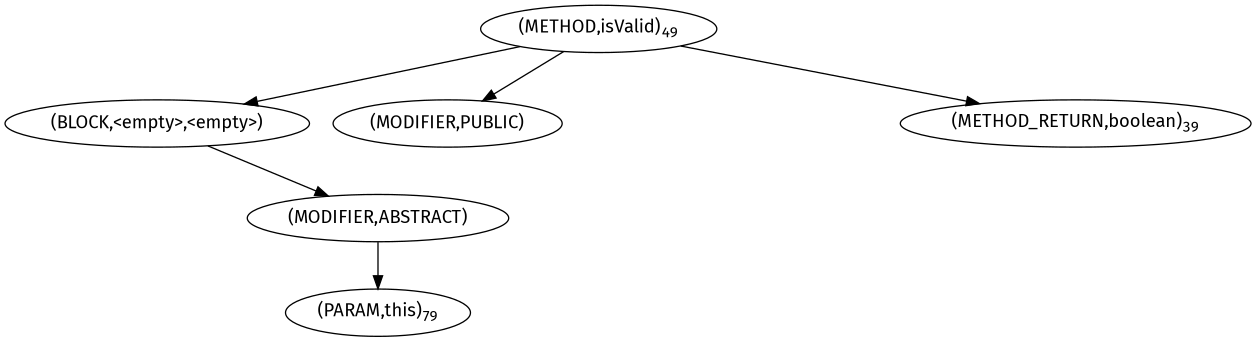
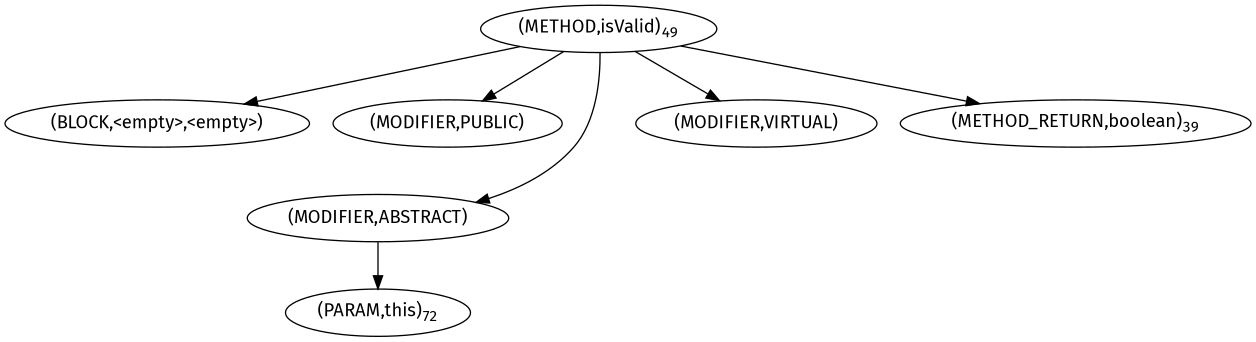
  digraph {
    fontname="Fira Sans"
    node [fontname="Fira Sans"]
    edge [fontname="Fira Sans"]
    n1 [label=<(METHOD,isValid)<SUB>49</SUB>>]
    n2 [label=<(BLOCK,&lt;empty&gt;,&lt;empty&gt;)>]
    n3 [label=<(MODIFIER,PUBLIC)>]
    n4 [label=<(MODIFIER,ABSTRACT)>]
+   n5 [label=<(MODIFIER,VIRTUAL)>]
    n6 [label=<(METHOD_RETURN,boolean)<SUB>39</SUB>>]
-   n7 [label=<(PARAM,this)<SUB>79</SUB>>]
+   n7 [label=<(PARAM,this)<SUB>72</SUB>>]
    n1 -> n2
    n1 -> n3
-   n2 -> n4
+   n1 -> n4
+   n1 -> n5
    n1 -> n6
    n4 -> n7
  }
